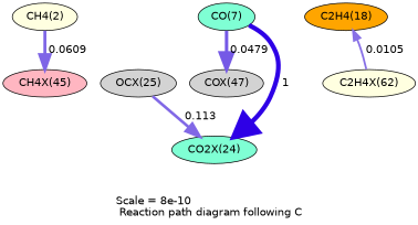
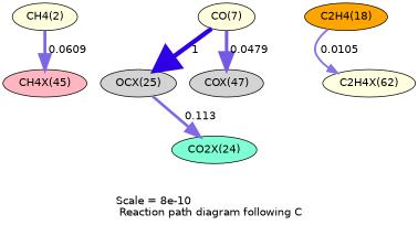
  digraph {
    fontname=Helvetica
    label="Scale = 8e-10\l Reaction path diagram following C"
    node [fillcolor=lightyellow fontname=Helvetica style=filled]
    edge [fontname=Helvetica]
    n1 [label="CH4(2)"]
    n2 [fillcolor=lightpink label="CH4X(45)"]
-   n3 [fillcolor=aquamarine label="CO(7)"]
+   n3 [label="CO(7)"]
    n4 [fillcolor=lightgrey label="OCX(25)"]
    n5 [fillcolor=lightgrey label="COX(47)"]
    n6 [fillcolor=aquamarine label="CO2X(24)"]
    n7 [fillcolor=orange label="C2H4(18)"]
    n8 [label="C2H4X(62)"]
    n1 -> n2 [arrowsize=1.94 color="0.7, 0.561, 0.9" label=" 0.0609" penwidth=3.89]
-   n3 -> n6 [arrowsize=3 color="0.7, 1.5, 0.9" label=" 1" penwidth=6]
+   n3 -> n4 [arrowsize=3 color="0.7, 1.5, 0.9" label=" 1" penwidth=6]
    n3 -> n5 [arrowsize=2.18 color="0.7, 0.613, 0.9" label=" 0.0479" penwidth=4.36]
    n4 -> n6 [arrowsize=1.85 color="0.7, 0.548, 0.9" label=" 0.113" penwidth=3.7]
-   n8 -> n7 [arrowsize=1.28 color="0.7, 0.511, 0.9" label=" 0.0105" penwidth=2.56]
+   n7 -> n8 [arrowsize=1.28 color="0.7, 0.511, 0.9" label=" 0.0105" penwidth=2.56]
  }
